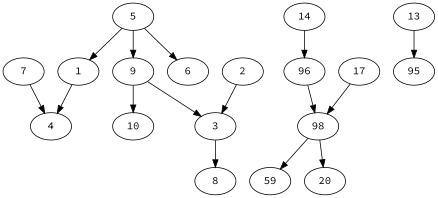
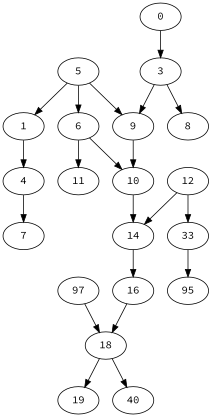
  digraph {
    fontname="Source Code Pro"
    node [alpha=0.01 fontname="Source Code Pro"]
    edge [fontname="Source Code Pro"]
    1 [alpha=0.03 expect_size=36015104]
    4 [alpha=0.19 expect_size=34471936]
    7 [expect_size=38993920]
    5 [alpha=0.00 expect_size=26884096]
    9 [expect_size=37875712]
    6 [alpha=0.08 expect_size=43847680]
    10 [alpha=0.02 expect_size=11921408]
-   2 [alpha=0.11 expect_size=52202496]
+   11 [alpha=0.14 expect_size=28323840]
+   2 [alpha=0.11 expect_size=52202496 label=0]
    3 [alpha=0.15 expect_size=5249024]
    8 [alpha=0.09 expect_size=50714624]
    14 [alpha=0.19 expect_size=51976192]
-   13 [alpha=0.13 expect_size=16105472]
-   16 [alpha=0.10 expect_size=49463296 label=96]
+   12 [alpha=0.10 expect_size=36251648]
+   13 [alpha=0.13 expect_size=16105472 label=33]
+   16 [alpha=0.10 expect_size=49463296]
    n16 [alpha=0.03 expect_size=49060864 label=95]
-   18 [alpha=0.05 expect_size=24873984 label=98]
-   17 [expect_size=21338112]
-   19 [alpha=0.07 expect_size=47029248 label=59]
-   20 [alpha=0.02 expect_size=49122304]
+   18 [alpha=0.05 expect_size=24873984]
+   17 [expect_size=21338112 label=97]
+   19 [alpha=0.07 expect_size=47029248]
+   20 [alpha=0.02 expect_size=49122304 label=40]
    1 -> 4
-   7 -> 4
+   4 -> 7
    5 -> 1
    5 -> 9
    5 -> 6
    9 -> 10
+   6 -> 10
+   6 -> 11
+   10 -> 14
    2 -> 3
-   9 -> 3
+   3 -> 9
    3 -> 8
    14 -> 16
+   12 -> 14
+   12 -> 13
    13 -> n16
    16 -> 18
    18 -> 19
    18 -> 20
    17 -> 18
  }
